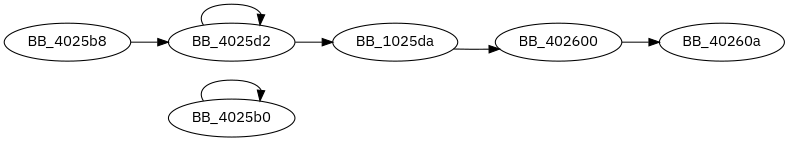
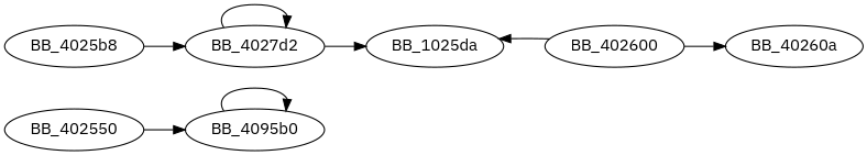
  digraph {
    fontname="IBM Plex Sans"
    rankdir=LR
    node [fontname="IBM Plex Sans"]
    edge [fontname="IBM Plex Sans"]
-   BB_4025b0
+   BB_402550
+   BB_4025b0 [label=BB_4095b0]
    BB_4025b8
-   BB_4025d2
+   BB_4025d2 [label=BB_4027d2]
    n5 [label=BB_1025da]
    BB_402600
    BB_40260a
+   BB_402550 -> BB_4025b0
    BB_4025b0 -> BB_4025b0
    BB_4025b8 -> BB_4025d2
    BB_4025d2 -> BB_4025d2
    BB_4025d2 -> n5
-   n5 -> BB_402600
+   BB_402600 -> n5
    BB_402600 -> BB_40260a
  }
